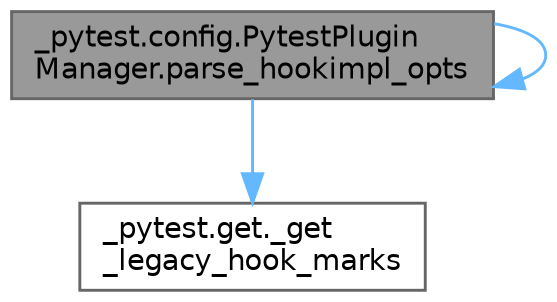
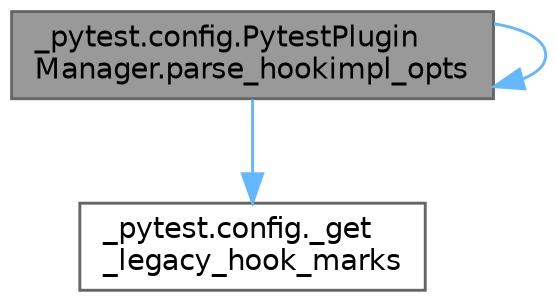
  digraph {
    rankdir=TB
    node [fontname=Helvetica fontsize=10 shape=box style=filled]
    edge [color=steelblue1 fontname=Helvetica fontsize=10 labelfontname=Helvetica labelfontsize=10 style=solid]
    n1 [color=gray40 fillcolor=grey60 fontcolor=black height=0.2 label="_pytest.config.PytestPlugin\lManager.parse_hookimpl_opts" width=0.4]
-   n2 [color=grey40 fillcolor=white height=0.2 label="_pytest.get._get\l_legacy_hook_marks" width=0.4]
+   n2 [color=grey40 fillcolor=white height=0.2 label="_pytest.config._get\l_legacy_hook_marks" width=0.4]
    n1 -> n1
    n1 -> n2
  }
